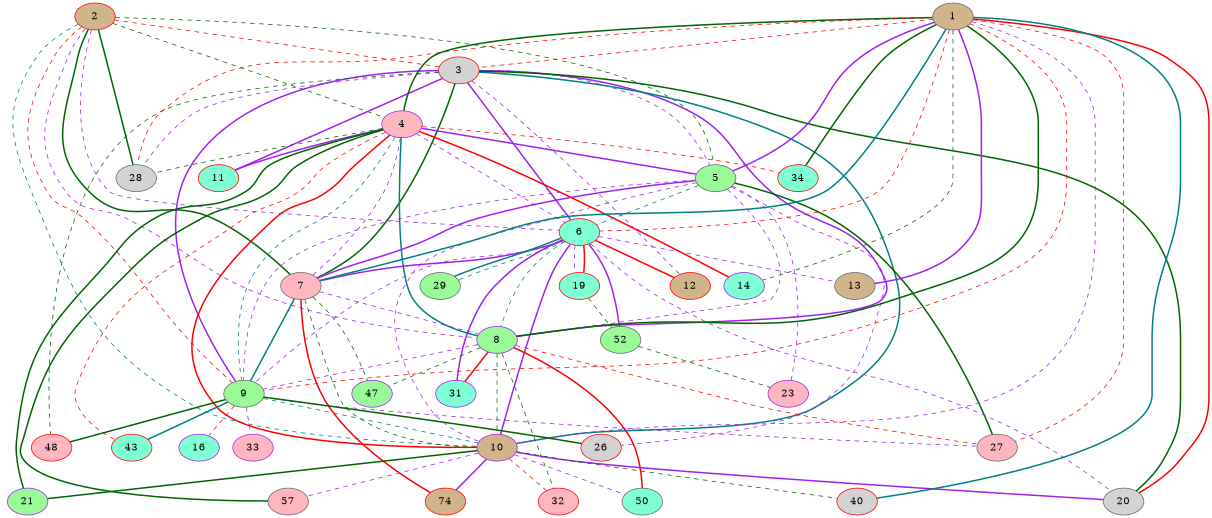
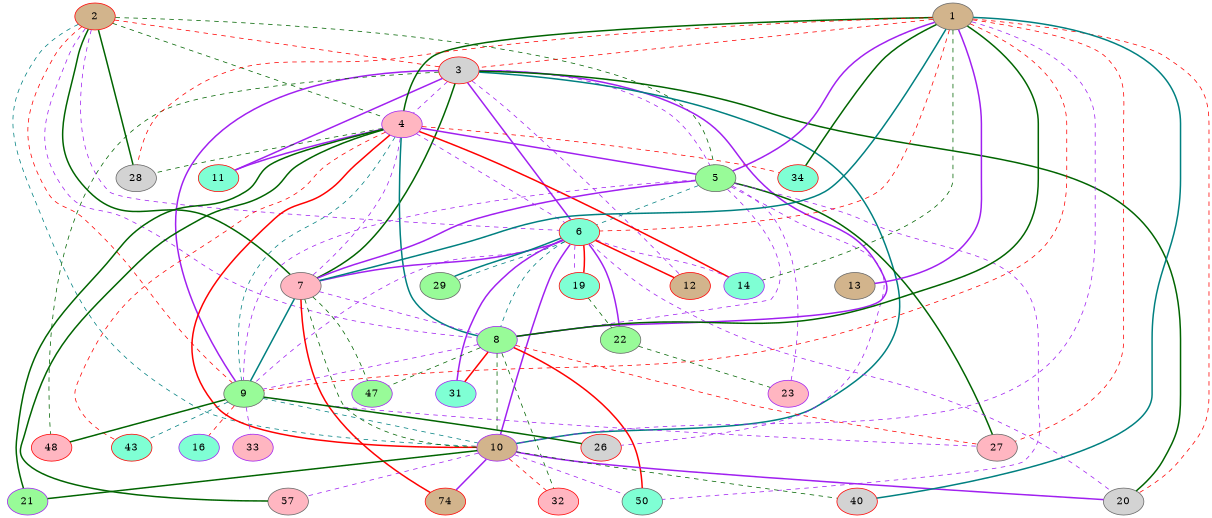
  graph {
    node [color=red fillcolor=aquamarine style=filled]
    edge [color=purple style=dashed]
    2 [fillcolor=tan super="+49+36"]
    3 [fillcolor=lightgrey]
    4 [color=purple fillcolor=lightpink super="+35"]
    5 [color=gray40 fillcolor=palegreen]
    6
    7 [color=gray40 fillcolor=lightpink]
    8 [color=purple fillcolor=palegreen super="+18"]
    9 [color=gray40 fillcolor=palegreen super="+17"]
    10 [color=purple fillcolor=tan super="+25"]
    28 [color=gray40 fillcolor=lightgrey super="+42"]
    1 [color=gray40 fillcolor=tan]
    13 [color=gray40 fillcolor=tan super="+15"]
    14 [color=purple]
    20 [color=gray40 fillcolor=lightgrey super="+38+24+41"]
    27 [color=gray40 fillcolor=lightpink super="+39"]
    34
    40 [fillcolor=lightgrey]
    11
    12 [fillcolor=tan]
    48 [fillcolor=lightpink]
    21 [color=purple fillcolor=palegreen]
    n22 [color=gray40 fillcolor=lightpink label=57]
    43
    23 [color=purple fillcolor=lightpink]
    26 [fillcolor=lightgrey]
    19
-   22 [color=gray40 fillcolor=palegreen label=52]
+   22 [color=gray40 fillcolor=palegreen]
    29 [color=gray40 fillcolor=palegreen]
    31 [color=purple]
    n30 [fillcolor=tan label=74]
    47 [color=purple fillcolor=palegreen]
    32 [fillcolor=lightpink]
    50 [color=gray40]
    16 [color=purple]
    33 [color=purple fillcolor=lightpink]
    2 -- 3 [color=red]
    2 -- 4 [color=darkgreen]
    2 -- 5 [color=darkgreen]
    2 -- 6 [weight=2]
    2 -- 7 [color=darkgreen style=bold]
    2 -- 8
    2 -- 9 [color=red]
    2 -- 10 [color=teal weight=2]
    2 -- 28 [color=darkgreen style=bold]
-   3 -- 28
+   3 -- 4
    3 -- 5
    3 -- 6 [style=bold]
    3 -- 7 [color=darkgreen style=bold]
    3 -- 8 [style=bold]
    3 -- 9 [style=bold weight=2]
    3 -- 10 [color=teal style=bold]
    3 -- 20 [color=darkgreen style=bold]
    3 -- 11 [style=bold]
    3 -- 12
    3 -- 48 [color=darkgreen]
    4 -- 5 [style=bold]
    4 -- 6
    4 -- 7
    4 -- 8 [color=teal style=bold]
    4 -- 9 [color=teal]
    4 -- 10 [color=red style=bold]
    4 -- 28 [color=darkgreen]
    4 -- 14 [color=red style=bold]
    4 -- 34 [color=red]
    4 -- 11 [style=bold]
    4 -- 21 [color=darkgreen style=bold]
    4 -- n22 [color=darkgreen style=bold]
    4 -- 43 [color=red]
    5 -- 6 [color=teal]
    5 -- 7 [style=bold]
    5 -- 8
    5 -- 9 [weight=2]
-   5 -- 10
+   5 -- 50
    5 -- 27 [color=darkgreen style=bold weight=2]
    5 -- 23
    5 -- 26
    6 -- 7 [style=bold]
    6 -- 8 [color=teal]
    6 -- 9
    6 -- 10 [style=bold]
-   6 -- 13 [weight=2]
+   6 -- 14 [weight=2]
    6 -- 20
    6 -- 12 [color=red style=bold]
    6 -- 19
    6 -- 19 [color=red style=bold]
    6 -- 22 [style=bold]
    6 -- 29 [color=teal style=bold]
    6 -- 29 [color=teal]
    6 -- 31 [style=bold]
    7 -- 8
    7 -- 9 [color=teal style=bold]
    7 -- 10 [color=darkgreen]
    7 -- n30 [color=red style=bold]
    7 -- 47 [color=darkgreen]
    8 -- 9
    8 -- 10 [color=darkgreen weight=2]
    8 -- 27 [color=red]
    8 -- 31 [color=red style=bold]
    8 -- 47 [color=darkgreen]
    8 -- 32 [color=darkgreen]
    8 -- 50 [color=red style=bold]
    9 -- 10 [color=teal]
    9 -- 27
    9 -- 48 [color=darkgreen style=bold]
-   9 -- 43 [color=teal style=bold]
+   9 -- 43 [color=teal]
    9 -- 26 [color=darkgreen style=bold]
    9 -- 16 [color=red]
    9 -- 33
    10 -- 20 [style=bold]
    10 -- 40 [color=darkgreen]
    10 -- 21 [color=darkgreen style=bold]
    10 -- n22
    10 -- n30 [style=bold]
    10 -- 32 [color=red]
    10 -- 50
    1 -- 3 [color=red]
    1 -- 4 [color=darkgreen style=bold weight=2]
    1 -- 5 [style=bold]
    1 -- 6 [color=red]
    1 -- 7 [color=teal style=bold]
    1 -- 8 [color=darkgreen style=bold]
    1 -- 9 [color=red]
    1 -- 10 [weight=2]
    1 -- 28 [color=red]
    1 -- 13 [style=bold]
    1 -- 14 [color=darkgreen]
-   1 -- 20 [color=red style=bold]
+   1 -- 20 [color=red]
    1 -- 27 [color=red]
    1 -- 34 [color=darkgreen style=bold]
    1 -- 40 [color=teal style=bold]
    19 -- 22 [color=darkgreen]
    22 -- 23 [color=darkgreen]
  }
